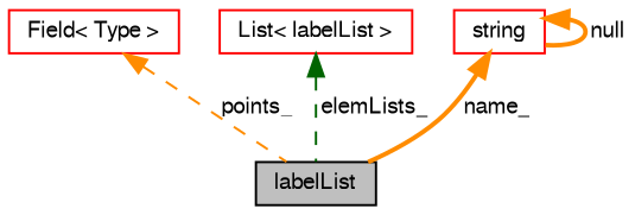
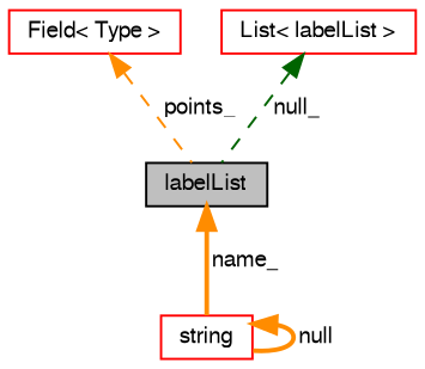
  digraph {
    node [color=red fontname=FreeSans fontsize=10 shape=record]
    edge [color=darkorange dir=back fontname=FreeSans fontsize=10 labelfontname=FreeSans labelfontsize=10 style=dashed]
    n1 [color=black fillcolor=grey75 fontcolor=black height=0.2 label=labelList style=filled width=0.4]
    n2 [height=0.2 label="Field\< Type \>" width=0.4]
    n3 [height=0.2 label="List\< labelList \>" width=0.4]
    n4 [height=0.2 label=string width=0.4]
    n2 -> n1 [label=" points_"]
-   n3 -> n1 [color=darkgreen label=" elemLists_"]
-   n4 -> n1 [label=" name_" style=bold]
+   n3 -> n1 [color=darkgreen label=" null_"]
+   n1 -> n4 [label=" name_" style=bold]
    n4 -> n4 [label=" null" style=bold]
  }
